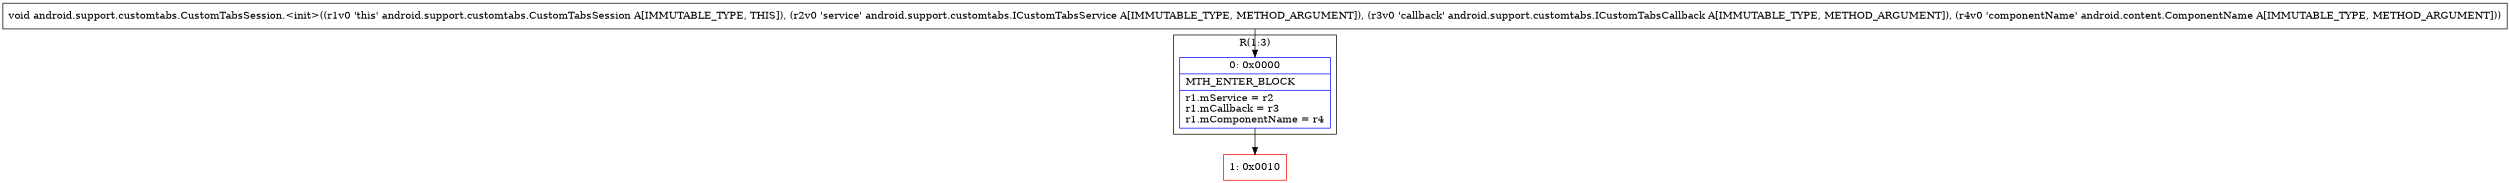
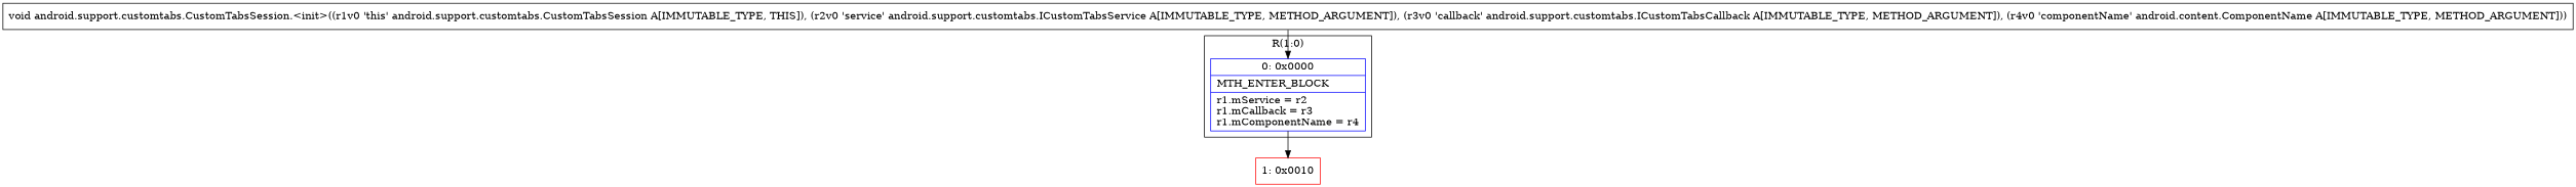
  digraph {
    node [shape=record]
    n1 [color=blue label="{0\:\ 0x0000|MTH_ENTER_BLOCK\l|r1.mService = r2\lr1.mCallback = r3\lr1.mComponentName = r4\l}"]
    n2 [color=red label="{1\:\ 0x0010}"]
    n3 [label="{void android.support.customtabs.CustomTabsSession.\<init\>((r1v0 'this' android.support.customtabs.CustomTabsSession A[IMMUTABLE_TYPE, THIS]), (r2v0 'service' android.support.customtabs.ICustomTabsService A[IMMUTABLE_TYPE, METHOD_ARGUMENT]), (r3v0 'callback' android.support.customtabs.ICustomTabsCallback A[IMMUTABLE_TYPE, METHOD_ARGUMENT]), (r4v0 'componentName' android.content.ComponentName A[IMMUTABLE_TYPE, METHOD_ARGUMENT])) }"]
    subgraph cluster_1 {
-     label="R(1:3)"
+     label="R(1:0)"
      n1
    }
    n1 -> n2
    n3 -> n1
  }
